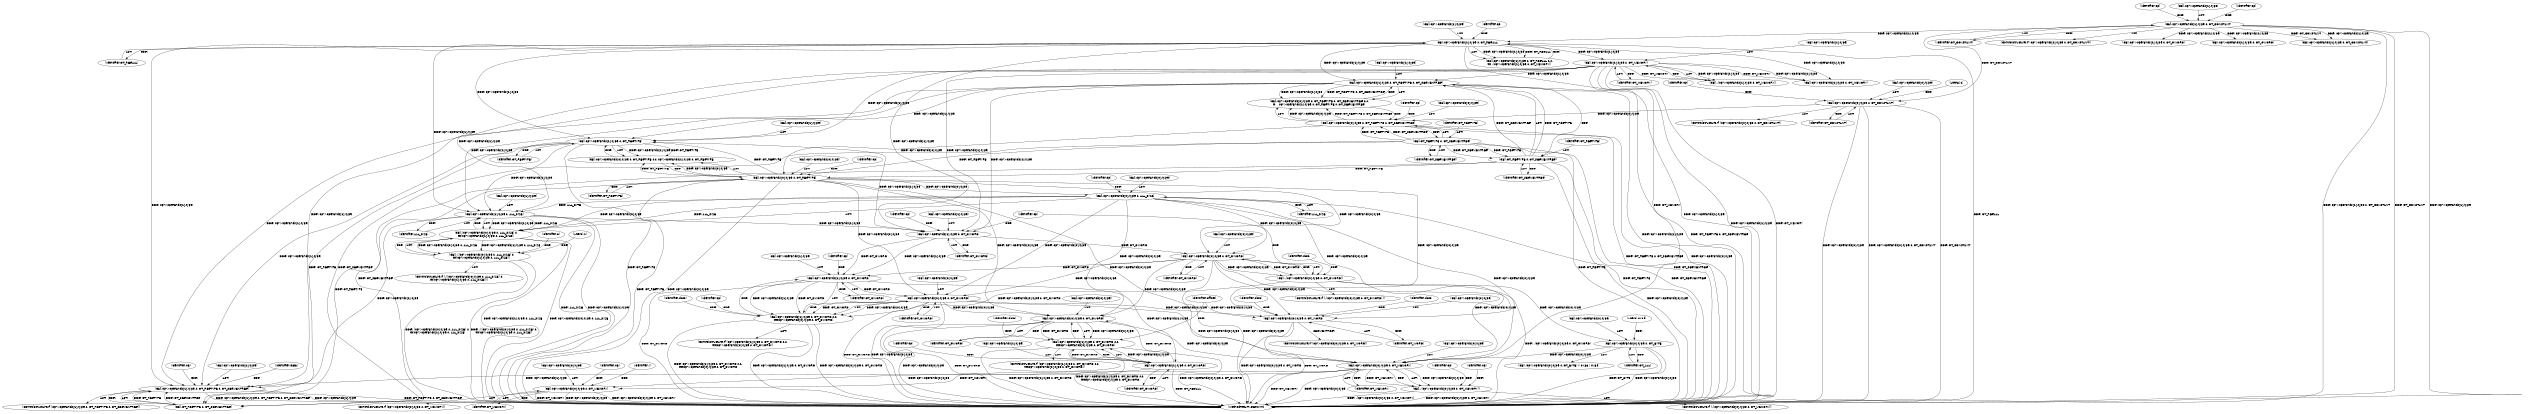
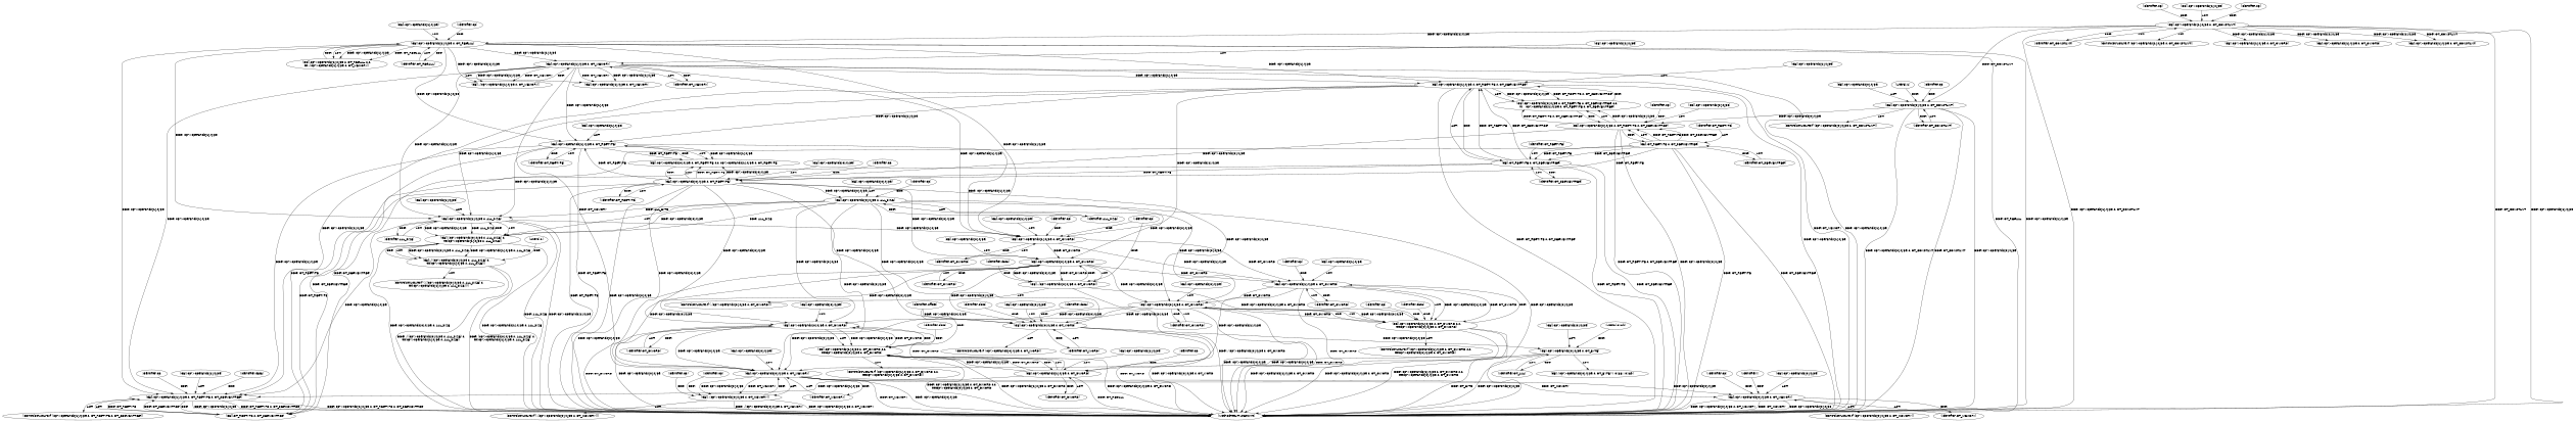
  digraph {
    fontname="DejaVu Sans"
    node [fontname="DejaVu Sans"]
    edge [fontname="DejaVu Sans"]
    n1 [label="(Call,op->operands[1].type & ALL_SIZE)"]
    n2 [label="(Call,(op->operands[0].type & ALL_SIZE) &\n\t\t\t(op->operands[1].type & ALL_SIZE))"]
    n3 [label="(Call,op->operands[1].type & OT_QWORD)"]
    n4 [label="(Call,op->operands[1].type & OT_REGTYPE & OT_SEGMENTREG)"]
    n5 [label="(Identifier,ALL_SIZE)"]
    n6 [label="(MethodReturn,static int)"]
    n7 [label="(Call,!((op->operands[0].type & ALL_SIZE) &\n\t\t\t(op->operands[1].type & ALL_SIZE)))"]
    n8 [label="(Call,op->operands[0].type & OT_QWORD)"]
    n9 [label="(Call,op->operands[1].type & OT_QWORD)"]
    n10 [label="(Identifier,OT_QWORD)"]
    n11 [label="(Call,OT_REGTYPE & OT_SEGMENTREG)"]
    n12 [label="(ControlStructure,if (op->operands[1].type & OT_REGTYPE & OT_SEGMENTREG))"]
    n13 [label="(Call,op->operands[1].type & OT_MEMORY)"]
    n14 [label="(Call,op->operands[1].type & OT_REGTYPE & OT_SEGMENTREG)"]
    n15 [label="(Call,op->operands[1].type & OT_REGTYPE)"]
    n16 [label="(Call,op->operands[0].type & OT_MEMORY)"]
    n17 [label="(Call,op->operands[1].type & OT_MEMORY)"]
    n18 [label="(Identifier,OT_MEMORY)"]
    n19 [label="(Call,!(op->operands[1].type & OT_MEMORY))"]
    n20 [label="(Call,OT_REGTYPE & OT_SEGMENTREG)"]
    n21 [label="(Call,op->operands[0].type & OT_REGTYPE & OT_SEGMENTREG &&\n\t\t    op->operands[1].type & OT_REGTYPE & OT_SEGMENTREG)"]
    n22 [label="(Identifier,OT_REGTYPE)"]
    n23 [label="(Call,op->operands[0].type & OT_REGTYPE && op->operands[1].type & OT_REGTYPE)"]
    n24 [label="(Call,!(op->operands[0].type & OT_MEMORY))"]
    n25 [label="(Call,op->operands[0].type & OT_MEMORY)"]
    n26 [label="(Identifier,OT_MEMORY)"]
    n27 [label="(Call,op->operands[1].type & OT_REGALL)"]
    n28 [label="(Call,op->operands[1].type & OT_REGALL &&\n\t\t\t !(op->operands[1].type & OT_MEMORY))"]
    n29 [label="(Identifier,OT_REGALL)"]
    n30 [label="(Call,op->operands[1].type & OT_CONSTANT)"]
    n31 [label="(Call,op->operands[0].type & OT_CONSTANT)"]
    n32 [label="(Identifier,OT_CONSTANT)"]
    n33 [label="(ControlStructure,if (op->operands[1].type & OT_CONSTANT))"]
    n34 [label="(Call,op->operands[1].type & OT_QWORD)"]
    n35 [label="(Call,op->operands[1].type & OT_QWORD)"]
    n36 [label="(Call,op->operands[1].type & OT_CONSTANT)"]
    n37 [label="(Call,op->operands[0].type & OT_REGTYPE & OT_SEGMENTREG)"]
    n38 [label="(ControlStructure,if (op->operands[0].type & OT_CONSTANT))"]
    n39 [label="(Identifier,OT_CONSTANT)"]
    n40 [label="(Call,op->operands[0].type & OT_REGTYPE)"]
    n41 [label="(Identifier,OT_SEGMENTREG)"]
    n42 [label="(Call,op->operands[0].type & ALL_SIZE)"]
    n43 [label="(Call,op->operands[0].type & OT_QWORD)"]
    n44 [label="(Call,op->operands[0].type & OT_DWORD)"]
    n45 [label="(Call,op->operands[0].type & OT_WORD)"]
    n46 [label="(Identifier,OT_REGTYPE)"]
    n47 [label="(Call,OT_REGTYPE & OT_SEGMENTREG)"]
    n48 [label="(Identifier,OT_SEGMENTREG)"]
    n49 [label="(Identifier,ALL_SIZE)"]
    n50 [label="(Call,!(op->operands[0].type & OT_QWORD))"]
    n51 [label="(Identifier,OT_QWORD)"]
    n52 [label="(Call,op->operands[1].type & OT_QWORD &&\n\t\t\t\top->operands[0].type & OT_QWORD)"]
    n53 [label="(Identifier,OT_QWORD)"]
    n54 [label="(Call,op->operands[1].type & OT_DWORD &&\n\t\t\t\top->operands[0].type & OT_DWORD)"]
    n55 [label="(Identifier,OT_DWORD)"]
    n56 [label="(Call,op->operands[0].type & OT_BYTE)"]
    n57 [label="(ControlStructure,if (op->operands[0].type & OT_WORD))"]
    n58 [label="(Identifier,OT_WORD)"]
    n59 [label="(ControlStructure,if (!((op->operands[0].type & ALL_SIZE) &\n\t\t\t(op->operands[1].type & ALL_SIZE))))"]
    n60 [label="(Call,op->operands[1].type & OT_DWORD)"]
    n61 [label="(Identifier,OT_QWORD)"]
    n62 [label="(ControlStructure,if (!(op->operands[0].type & OT_QWORD)))"]
    n63 [label="(ControlStructure,if (op->operands[1].type & OT_QWORD &&\n\t\t\t\top->operands[0].type & OT_QWORD))"]
    n64 [label="(Identifier,OT_DWORD)"]
    n65 [label="(ControlStructure,if (op->operands[1].type & OT_DWORD &&\n\t\t\t\top->operands[0].type & OT_DWORD))"]
    n66 [label="(Identifier,OT_ALL)"]
    n67 [label="(Call,(op->operands[0].type & OT_BYTE) ? 0x88 : 0x89)"]
    n68 [label="(ControlStructure,if (!(op->operands[0].type & OT_MEMORY)))"]
    n69 [label="(ControlStructure,if (op->operands[0].type & OT_MEMORY))"]
    n70 [label="(Identifier,OT_MEMORY)"]
    n71 [label="(Identifier,data)"]
    n72 [label="(Call,op->operands[0].type)"]
    n73 [label="(Call,op->operands[1].type)"]
    n74 [label="(Call,op->operands[1].type)"]
    n75 [label="(Call,op->operands[0].type)"]
    n76 [label="(Call,op->operands[0].type)"]
    n77 [label="(Identifier,data)"]
    n78 [label="(Identifier,op)"]
    n79 [label="(Call,op->operands[0].type)"]
    n80 [label="(Call,op->operands[0].type)"]
    n81 [label="(Identifier,op)"]
    n82 [label="(Literal,1)"]
    n83 [label="(Identifier,op)"]
    n84 [label="(Call,op->operands[1].type)"]
    n85 [label="(Identifier,op)"]
    n86 [label="(Call,op->operands[1].type)"]
    n87 [label="(Identifier,OT_REGTYPE)"]
    n88 [label="(Call,op->operands[0].type)"]
    n89 [label="(Identifier,l)"]
    n90 [label="(Call,op->operands[0].type)"]
    n91 [label="(Call,op->operands[0].type)"]
    n92 [label="(Call,op->operands[0].type)"]
    n93 [label="(Identifier,offset)"]
    n94 [label="(Identifier,op)"]
    n95 [label="(Identifier,data)"]
    n96 [label="(Identifier,op)"]
    n97 [label="(Call,op->operands[1].type)"]
    n98 [label="(Identifier,data)"]
    n99 [label="(Identifier,op)"]
    n100 [label="(Identifier,op)"]
    n101 [label="(Identifier,data)"]
    n102 [label="(Call,op->operands[1].type)"]
    n103 [label="(Identifier,op)"]
    n104 [label="(Call,op->operands[1].type)"]
    n105 [label="(Literal,1)"]
    n106 [label="(Identifier,op)"]
    n107 [label="(Identifier,op)"]
    n108 [label="(Literal,0x89)"]
    n109 [label="(Call,op->operands[1].type)"]
    n110 [label="(Identifier,op)"]
    n111 [label="(Call,op->operands[0].type)"]
    n112 [label="(Identifier,op)"]
    n113 [label="(Identifier,op)"]
    n114 [label="(Identifier,op)"]
    n115 [label="(Call,op->operands[1].type)"]
    n116 [label="(Call,op->operands[0].type)"]
    n117 [label="(Identifier,op)"]
    n118 [label="(Identifier,data)"]
-   n119 [label="(Identifier,a)"]
    n120 [label="(Call,op->operands[1].type)"]
    n121 [label="(Identifier,OT_REGTYPE)"]
    n1 -> n2 [label="AST: "]
    n1 -> n2 [label="DDG: op->operands[1].type"]
    n1 -> n2 [label="DDG: ALL_SIZE"]
    n1 -> n3 [label="DDG: op->operands[1].type"]
    n1 -> n4 [label="DDG: op->operands[1].type"]
    n1 -> n5 [label="CFG: "]
    n1 -> n6 [label="DDG: ALL_SIZE"]
    n1 -> n6 [label="DDG: op->operands[1].type"]
    n2 -> n1 [label="CFG: "]
    n2 -> n6 [label="DDG: op->operands[1].type & ALL_SIZE"]
    n2 -> n6 [label="DDG: op->operands[0].type & ALL_SIZE"]
    n2 -> n7 [label="AST: "]
    n2 -> n7 [label="DDG: op->operands[0].type & ALL_SIZE"]
    n2 -> n7 [label="DDG: op->operands[1].type & ALL_SIZE"]
    n3 -> n8 [label="DDG: OT_QWORD"]
    n3 -> n9 [label="DDG: op->operands[1].type"]
    n3 -> n9 [label="DDG: OT_QWORD"]
    n3 -> n10 [label="CFG: "]
    n4 -> n6 [label="DDG: op->operands[1].type & OT_REGTYPE & OT_SEGMENTREG"]
    n4 -> n6 [label="DDG: op->operands[1].type"]
    n4 -> n6 [label="DDG: OT_REGTYPE & OT_SEGMENTREG"]
    n4 -> n11 [label="CFG: "]
    n4 -> n12 [label="AST: "]
    n5 -> n1 [label="AST: "]
    n7 -> n2 [label="CFG: "]
    n7 -> n6 [label="DDG: !((op->operands[0].type & ALL_SIZE) &\n\t\t\t(op->operands[1].type & ALL_SIZE))"]
    n7 -> n6 [label="DDG: (op->operands[0].type & ALL_SIZE) &\n\t\t\t(op->operands[1].type & ALL_SIZE)"]
    n7 -> n59 [label="AST: "]
    n8 -> n6 [label="DDG: op->operands[0].type"]
    n8 -> n9 [label="DDG: OT_QWORD"]
    n8 -> n16 [label="DDG: op->operands[0].type"]
    n8 -> n43 [label="DDG: op->operands[0].type"]
    n8 -> n44 [label="DDG: op->operands[0].type"]
    n8 -> n45 [label="DDG: op->operands[0].type"]
    n8 -> n50 [label="AST: "]
    n8 -> n50 [label="DDG: op->operands[0].type"]
    n8 -> n50 [label="DDG: OT_QWORD"]
    n8 -> n51 [label="CFG: "]
    n9 -> n6 [label="DDG: OT_QWORD"]
    n9 -> n43 [label="DDG: OT_QWORD"]
    n9 -> n52 [label="AST: "]
    n9 -> n52 [label="DDG: op->operands[1].type"]
    n9 -> n52 [label="DDG: OT_QWORD"]
    n9 -> n60 [label="DDG: op->operands[1].type"]
    n9 -> n61 [label="CFG: "]
    n10 -> n3 [label="AST: "]
    n11 -> n4 [label="AST: "]
    n11 -> n4 [label="DDG: OT_REGTYPE"]
    n11 -> n4 [label="DDG: OT_SEGMENTREG"]
    n13 -> n1 [label="DDG: op->operands[1].type"]
    n13 -> n3 [label="DDG: op->operands[1].type"]
    n13 -> n4 [label="DDG: op->operands[1].type"]
    n13 -> n6 [label="DDG: op->operands[1].type"]
    n13 -> n6 [label="DDG: OT_MEMORY"]
    n13 -> n14 [label="DDG: op->operands[1].type"]
    n13 -> n15 [label="DDG: op->operands[1].type"]
    n13 -> n16 [label="DDG: OT_MEMORY"]
    n13 -> n17 [label="DDG: op->operands[1].type"]
    n13 -> n17 [label="DDG: OT_MEMORY"]
    n13 -> n18 [label="CFG: "]
    n13 -> n19 [label="AST: "]
    n13 -> n19 [label="DDG: op->operands[1].type"]
    n13 -> n19 [label="DDG: OT_MEMORY"]
    n14 -> n1 [label="DDG: op->operands[1].type"]
    n14 -> n3 [label="DDG: op->operands[1].type"]
    n14 -> n4 [label="DDG: op->operands[1].type"]
    n14 -> n6 [label="DDG: op->operands[1].type"]
    n14 -> n6 [label="DDG: OT_REGTYPE & OT_SEGMENTREG"]
    n14 -> n15 [label="DDG: op->operands[1].type"]
    n14 -> n20 [label="CFG: "]
    n14 -> n21 [label="AST: "]
    n14 -> n21 [label="DDG: op->operands[1].type"]
    n14 -> n21 [label="DDG: OT_REGTYPE & OT_SEGMENTREG"]
    n15 -> n1 [label="DDG: op->operands[1].type"]
    n15 -> n3 [label="DDG: op->operands[1].type"]
    n15 -> n4 [label="DDG: op->operands[1].type"]
    n15 -> n6 [label="DDG: OT_REGTYPE"]
    n15 -> n11 [label="DDG: OT_REGTYPE"]
    n15 -> n22 [label="CFG: "]
    n15 -> n23 [label="AST: "]
    n15 -> n23 [label="DDG: op->operands[1].type"]
    n15 -> n23 [label="DDG: OT_REGTYPE"]
    n16 -> n6 [label="DDG: OT_MEMORY"]
    n16 -> n6 [label="DDG: op->operands[0].type"]
    n16 -> n24 [label="AST: "]
    n16 -> n24 [label="DDG: op->operands[0].type"]
    n16 -> n24 [label="DDG: OT_MEMORY"]
    n16 -> n25 [label="DDG: op->operands[0].type"]
    n16 -> n25 [label="DDG: OT_MEMORY"]
    n16 -> n26 [label="CFG: "]
    n18 -> n13 [label="AST: "]
    n19 -> n13 [label="CFG: "]
    n20 -> n6 [label="DDG: OT_SEGMENTREG"]
    n20 -> n6 [label="DDG: OT_REGTYPE"]
    n20 -> n11 [label="DDG: OT_SEGMENTREG"]
    n20 -> n14 [label="AST: "]
    n20 -> n14 [label="DDG: OT_REGTYPE"]
    n20 -> n14 [label="DDG: OT_SEGMENTREG"]
    n20 -> n40 [label="DDG: OT_REGTYPE"]
    n20 -> n41 [label="CFG: "]
    n21 -> n14 [label="CFG: "]
    n21 -> n37 [label="CFG: "]
    n22 -> n15 [label="AST: "]
    n23 -> n15 [label="CFG: "]
    n23 -> n40 [label="CFG: "]
    n24 -> n6 [label="DDG: !(op->operands[0].type & OT_MEMORY)"]
    n24 -> n6 [label="DDG: op->operands[0].type & OT_MEMORY"]
    n24 -> n16 [label="CFG: "]
    n24 -> n68 [label="AST: "]
    n25 -> n6 [label="DDG: op->operands[0].type"]
    n25 -> n6 [label="DDG: op->operands[0].type & OT_MEMORY"]
    n25 -> n6 [label="DDG: OT_MEMORY"]
    n25 -> n69 [label="AST: "]
    n25 -> n70 [label="CFG: "]
    n26 -> n16 [label="AST: "]
    n27 -> n1 [label="DDG: op->operands[1].type"]
    n27 -> n3 [label="DDG: op->operands[1].type"]
    n27 -> n4 [label="DDG: op->operands[1].type"]
    n27 -> n6 [label="DDG: OT_REGALL"]
    n27 -> n6 [label="DDG: op->operands[1].type"]
    n27 -> n13 [label="DDG: op->operands[1].type"]
    n27 -> n14 [label="DDG: op->operands[1].type"]
    n27 -> n15 [label="DDG: op->operands[1].type"]
    n27 -> n17 [label="DDG: op->operands[1].type"]
    n27 -> n28 [label="AST: "]
    n27 -> n28 [label="DDG: op->operands[1].type"]
    n27 -> n28 [label="DDG: OT_REGALL"]
    n27 -> n29 [label="CFG: "]
    n28 -> n27 [label="CFG: "]
    n29 -> n27 [label="AST: "]
    n30 -> n6 [label="DDG: op->operands[1].type & OT_CONSTANT"]
    n30 -> n6 [label="DDG: OT_CONSTANT"]
    n30 -> n6 [label="DDG: op->operands[1].type"]
    n30 -> n27 [label="DDG: op->operands[1].type"]
    n30 -> n31 [label="DDG: OT_CONSTANT"]
    n30 -> n32 [label="CFG: "]
    n30 -> n33 [label="AST: "]
    n30 -> n34 [label="DDG: op->operands[1].type"]
    n30 -> n35 [label="DDG: op->operands[1].type"]
    n30 -> n36 [label="DDG: op->operands[1].type"]
    n30 -> n36 [label="DDG: OT_CONSTANT"]
    n31 -> n6 [label="DDG: op->operands[0].type & OT_CONSTANT"]
    n31 -> n6 [label="DDG: OT_CONSTANT"]
    n31 -> n6 [label="DDG: op->operands[0].type"]
    n31 -> n37 [label="DDG: op->operands[0].type"]
    n31 -> n38 [label="AST: "]
    n31 -> n39 [label="CFG: "]
    n32 -> n30 [label="AST: "]
    n37 -> n6 [label="DDG: OT_REGTYPE & OT_SEGMENTREG"]
    n37 -> n6 [label="DDG: op->operands[0].type"]
    n37 -> n21 [label="AST: "]
    n37 -> n21 [label="DDG: op->operands[0].type"]
    n37 -> n21 [label="DDG: OT_REGTYPE & OT_SEGMENTREG"]
    n37 -> n40 [label="DDG: op->operands[0].type"]
    n37 -> n47 [label="CFG: "]
    n39 -> n31 [label="AST: "]
    n40 -> n6 [label="DDG: OT_REGTYPE"]
    n40 -> n6 [label="DDG: op->operands[0].type"]
    n40 -> n8 [label="DDG: op->operands[0].type"]
    n40 -> n11 [label="DDG: OT_REGTYPE"]
    n40 -> n15 [label="DDG: OT_REGTYPE"]
    n40 -> n16 [label="DDG: op->operands[0].type"]
    n40 -> n23 [label="AST: "]
    n40 -> n23 [label="DDG: op->operands[0].type"]
    n40 -> n23 [label="DDG: OT_REGTYPE"]
    n40 -> n42 [label="DDG: op->operands[0].type"]
    n40 -> n43 [label="DDG: op->operands[0].type"]
    n40 -> n44 [label="DDG: op->operands[0].type"]
    n40 -> n45 [label="DDG: op->operands[0].type"]
    n40 -> n46 [label="CFG: "]
    n41 -> n20 [label="AST: "]
    n42 -> n1 [label="DDG: ALL_BYTE"]
    n42 -> n2 [label="AST: "]
    n42 -> n2 [label="DDG: op->operands[0].type"]
    n42 -> n2 [label="DDG: ALL_SIZE"]
    n42 -> n6 [label="DDG: op->operands[0].type"]
    n42 -> n8 [label="DDG: op->operands[0].type"]
    n42 -> n16 [label="DDG: op->operands[0].type"]
    n42 -> n43 [label="DDG: op->operands[0].type"]
    n42 -> n44 [label="DDG: op->operands[0].type"]
    n42 -> n45 [label="DDG: op->operands[0].type"]
    n42 -> n49 [label="CFG: "]
    n43 -> n6 [label="DDG: op->operands[0].type"]
    n43 -> n6 [label="DDG: OT_QWORD"]
    n43 -> n16 [label="DDG: op->operands[0].type"]
    n43 -> n44 [label="DDG: op->operands[0].type"]
    n43 -> n45 [label="DDG: op->operands[0].type"]
    n43 -> n52 [label="AST: "]
    n43 -> n52 [label="DDG: op->operands[0].type"]
    n43 -> n52 [label="DDG: OT_QWORD"]
    n43 -> n53 [label="CFG: "]
    n44 -> n6 [label="DDG: OT_DWORD"]
    n44 -> n6 [label="DDG: op->operands[0].type"]
    n44 -> n16 [label="DDG: op->operands[0].type"]
    n44 -> n54 [label="AST: "]
    n44 -> n54 [label="DDG: op->operands[0].type"]
    n44 -> n54 [label="DDG: OT_DWORD"]
    n44 -> n55 [label="CFG: "]
    n45 -> n6 [label="DDG: OT_WORD"]
    n45 -> n6 [label="DDG: op->operands[0].type & OT_WORD"]
-   n50 -> n56 [label="DDG: op->operands[0].type"]
-   n45 -> n57 [label="SEGMENTREG: "]
+   n45 -> n56 [label="DDG: op->operands[0].type"]
+   n45 -> n57 [label="AST: "]
    n45 -> n58 [label="CFG: "]
    n46 -> n40 [label="AST: "]
    n47 -> n6 [label="DDG: OT_REGTYPE"]
    n47 -> n6 [label="DDG: OT_SEGMENTREG"]
    n47 -> n11 [label="DDG: OT_SEGMENTREG"]
    n47 -> n20 [label="DDG: OT_REGTYPE"]
    n47 -> n20 [label="DDG: OT_SEGMENTREG"]
    n47 -> n37 [label="AST: "]
    n47 -> n37 [label="DDG: OT_REGTYPE"]
    n47 -> n37 [label="DDG: OT_SEGMENTREG"]
    n47 -> n40 [label="DDG: OT_REGTYPE"]
    n47 -> n48 [label="CFG: "]
    n48 -> n47 [label="AST: "]
    n49 -> n42 [label="AST: "]
    n50 -> n6 [label="DDG: !(op->operands[0].type & OT_QWORD)"]
    n50 -> n8 [label="CFG: "]
    n50 -> n52 [label="DDG: op->operands[0].type & OT_QWORD"]
    n50 -> n62 [label="AST: "]
    n51 -> n8 [label="AST: "]
    n52 -> n6 [label="DDG: op->operands[0].type & OT_QWORD"]
    n52 -> n6 [label="DDG: op->operands[1].type & OT_QWORD &&\n\t\t\t\top->operands[0].type & OT_QWORD"]
    n52 -> n6 [label="DDG: op->operands[1].type & OT_QWORD"]
    n52 -> n9 [label="CFG: "]
    n52 -> n43 [label="CFG: "]
    n52 -> n63 [label="AST: "]
    n53 -> n43 [label="AST: "]
    n54 -> n6 [label="DDG: op->operands[1].type & OT_DWORD"]
    n54 -> n6 [label="DDG: op->operands[1].type & OT_DWORD &&\n\t\t\t\top->operands[0].type & OT_DWORD"]
    n54 -> n6 [label="DDG: op->operands[0].type & OT_DWORD"]
    n54 -> n44 [label="CFG: "]
    n54 -> n60 [label="CFG: "]
    n54 -> n65 [label="AST: "]
    n55 -> n44 [label="AST: "]
    n56 -> n6 [label="DDG: OT_BYTE"]
    n56 -> n6 [label="DDG: op->operands[0].type"]
    n56 -> n16 [label="DDG: op->operands[0].type"]
    n56 -> n66 [label="CFG: "]
    n56 -> n67 [label="AST: "]
    n58 -> n45 [label="AST: "]
    n60 -> n4 [label="DDG: op->operands[1].type"]
    n60 -> n6 [label="DDG: OT_REGALL"]
    n60 -> n44 [label="DDG: OT_DWORD"]
    n60 -> n54 [label="AST: "]
    n60 -> n54 [label="DDG: op->operands[1].type"]
    n60 -> n54 [label="DDG: OT_DWORD"]
    n60 -> n64 [label="CFG: "]
    n61 -> n9 [label="AST: "]
    n64 -> n60 [label="AST: "]
    n66 -> n56 [label="AST: "]
    n70 -> n25 [label="AST: "]
    n71 -> n54 [label="CFG: "]
    n72 -> n40 [label="AST: "]
    n73 -> n3 [label="AST: "]
    n74 -> n27 [label="AST: "]
    n75 -> n8 [label="AST: "]
    n76 -> n37 [label="AST: "]
    n77 -> n45 [label="CFG: "]
    n78 -> n24 [label="CFG: "]
    n79 -> n43 [label="AST: "]
    n80 -> n56 [label="AST: "]
    n81 -> n30 [label="CFG: "]
    n82 -> n31 [label="CFG: "]
    n83 -> n3 [label="CFG: "]
    n84 -> n4 [label="AST: "]
    n85 -> n9 [label="CFG: "]
    n86 -> n9 [label="AST: "]
    n87 -> n20 [label="AST: "]
    n88 -> n42 [label="AST: "]
    n89 -> n25 [label="CFG: "]
    n90 -> n16 [label="AST: "]
    n91 -> n45 [label="AST: "]
    n92 -> n25 [label="AST: "]
    n93 -> n45 [label="DDG: op->operands[0].type"]
    n93 -> n54 [label="CFG: "]
    n94 -> n42 [label="CFG: "]
    n95 -> n45 [label="CFG: "]
    n96 -> n24 [label="CFG: "]
    n97 -> n14 [label="AST: "]
    n98 -> n50 [label="CFG: "]
    n99 -> n37 [label="CFG: "]
    n100 -> n60 [label="CFG: "]
    n101 -> n4 [label="CFG: "]
    n102 -> n30 [label="AST: "]
    n103 -> n40 [label="CFG: "]
    n104 -> n15 [label="AST: "]
    n105 -> n7 [label="CFG: "]
    n106 -> n52 [label="CFG: "]
    n107 -> n31 [label="CFG: "]
    n108 -> n56 [label="CFG: "]
    n109 -> n13 [label="AST: "]
    n110 -> n30 [label="CFG: "]
    n111 -> n44 [label="AST: "]
    n112 -> n3 [label="CFG: "]
    n112 -> n50 [label="CFG: "]
    n113 -> n27 [label="CFG: "]
    n114 -> n25 [label="CFG: "]
    n115 -> n1 [label="AST: "]
    n116 -> n31 [label="AST: "]
    n117 -> n4 [label="CFG: "]
    n118 -> n52 [label="CFG: "]
-   n119 -> n7 [label="CFG: "]
    n120 -> n60 [label="AST: "]
    n121 -> n47 [label="AST: "]
  }
